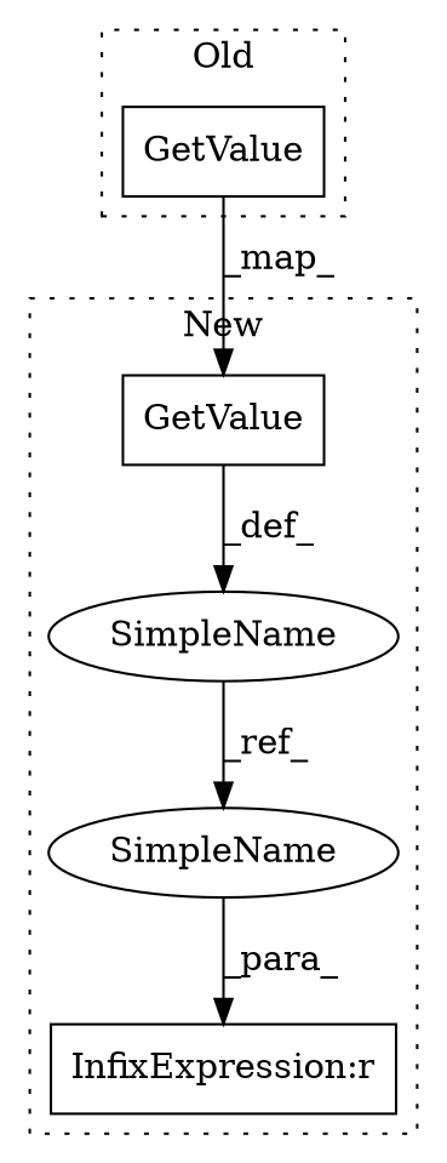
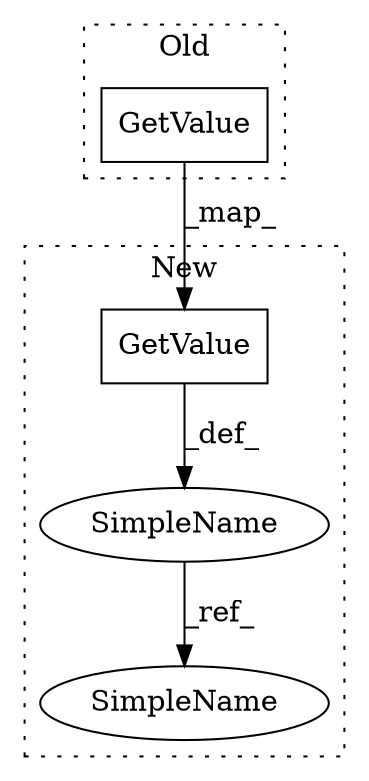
  digraph {
    node [a=32 l="9,1" shape=box]
    n1 [label=GetValue s="1965,1988"]
    n2 [a=42 l=5 label=SimpleName s=1951 shape=ellipse]
-   n3 [a=27 l=4 label="InfixExpression:r" s=2016]
    n4 [a=42 l=5 label=SimpleName s=2011 shape=ellipse]
    n5 [label=GetValue s="2009,2032"]
    subgraph cluster_1 {
      label=New
      style=dotted
      n1
      n2
-     n3
      n4
    }
    subgraph cluster_2 {
      label=Old
      style=dotted
      n5
    }
    n1 -> n2 [label=_def_]
    n2 -> n4 [label=_ref_]
-   n4 -> n3 [label=_para_]
    n5 -> n1 [label=_map_]
  }
